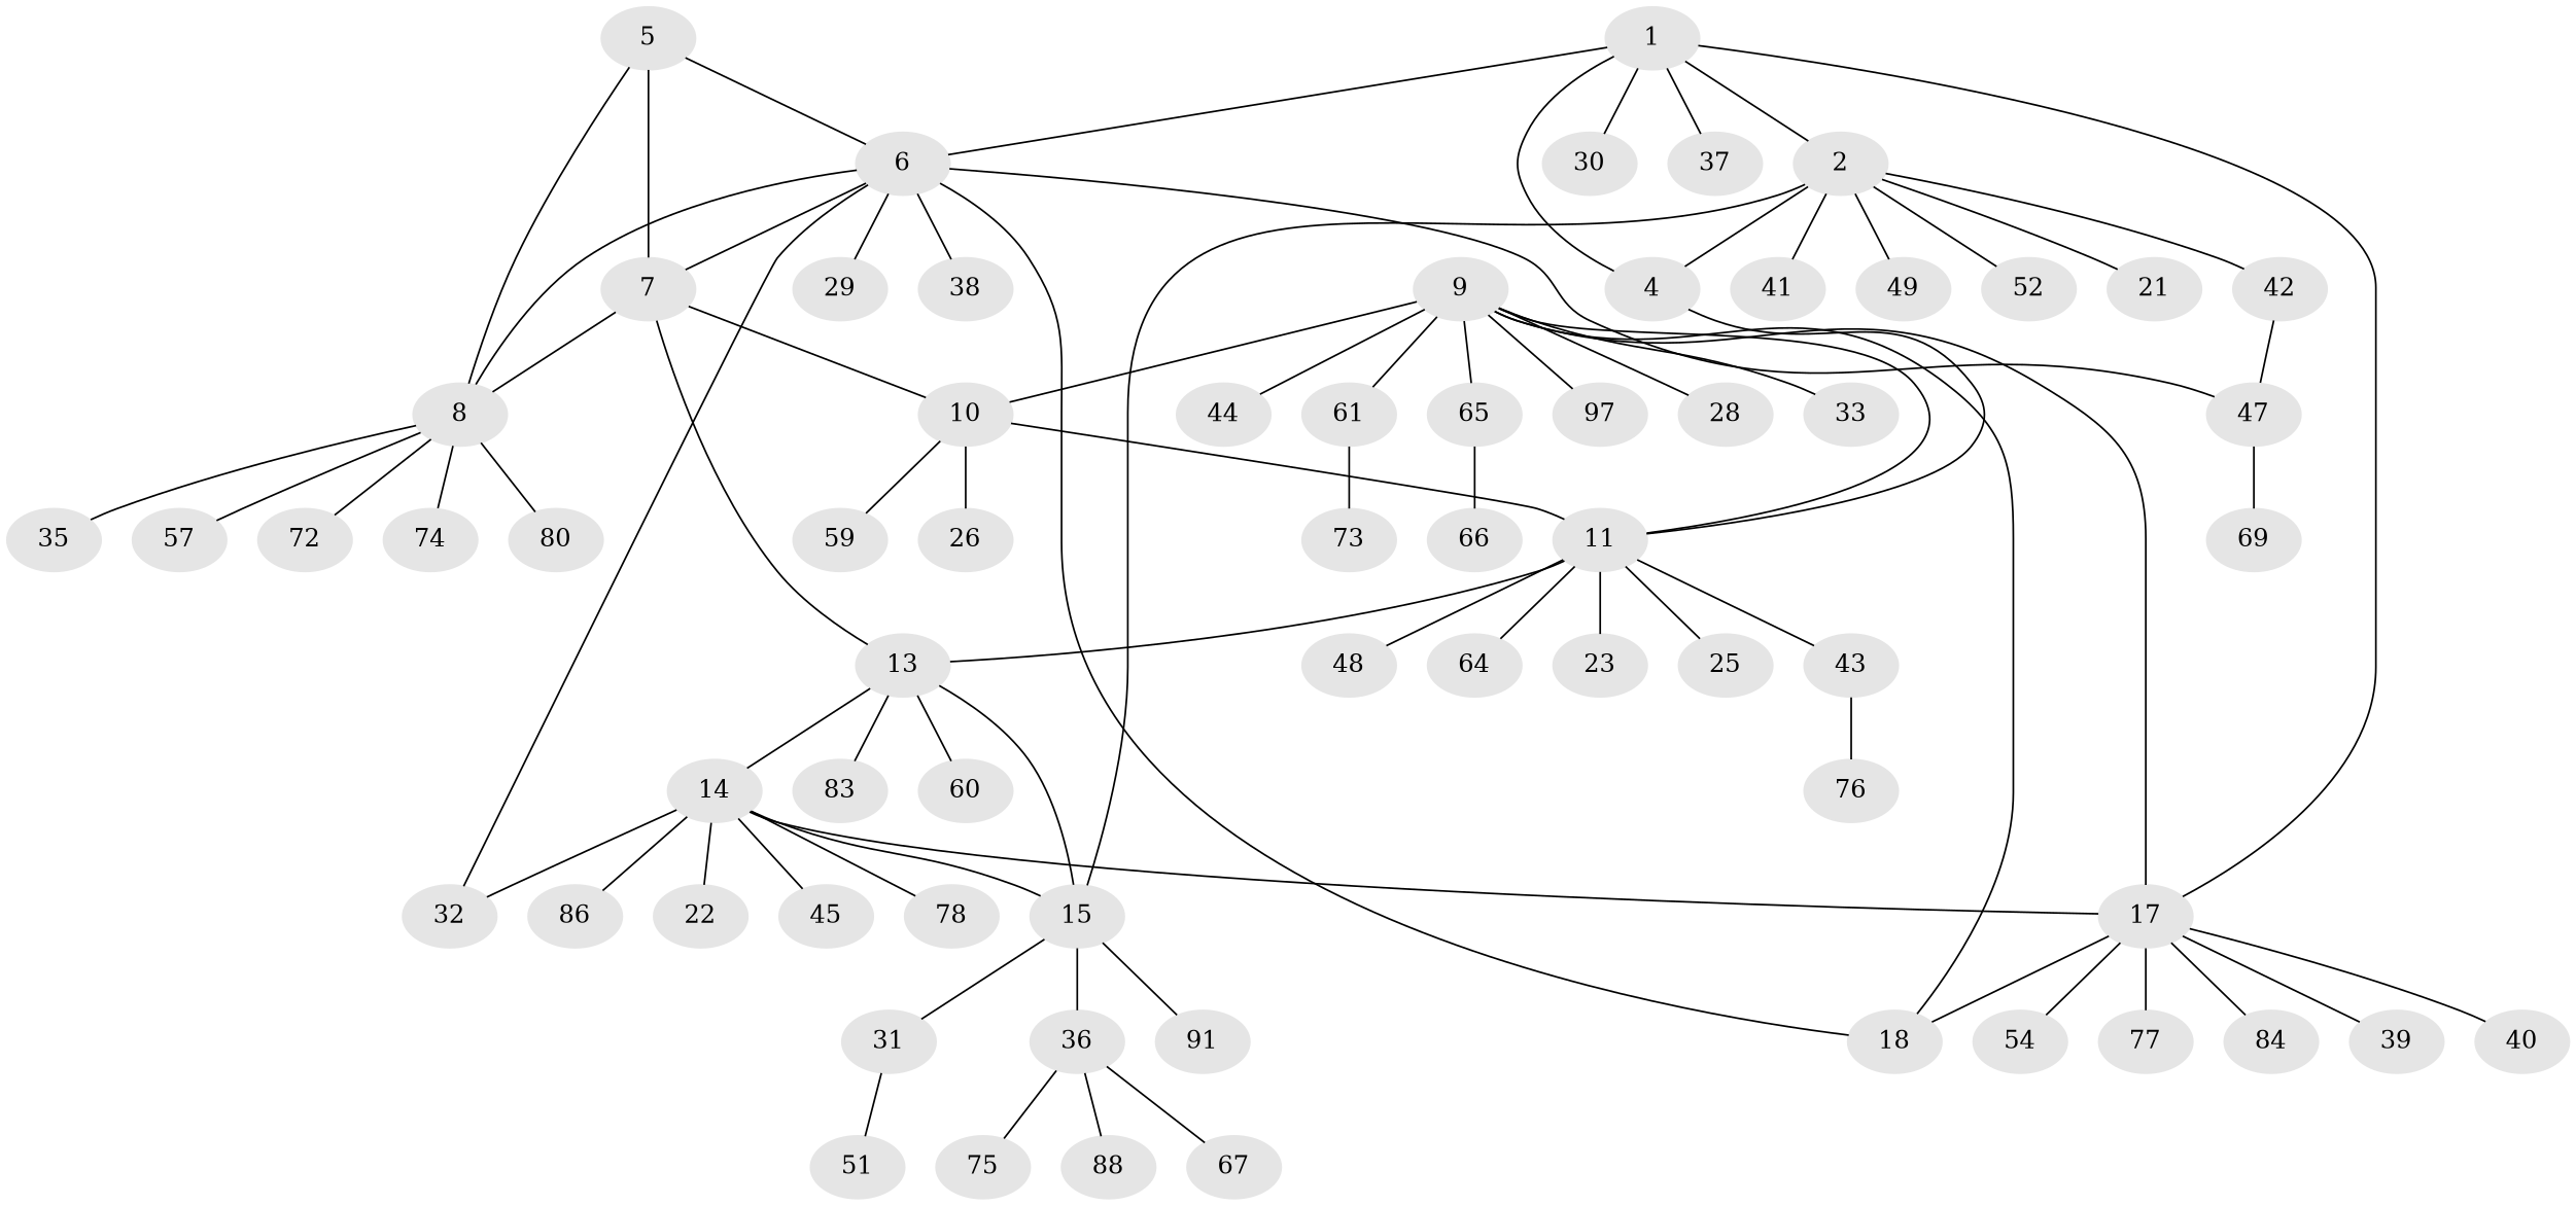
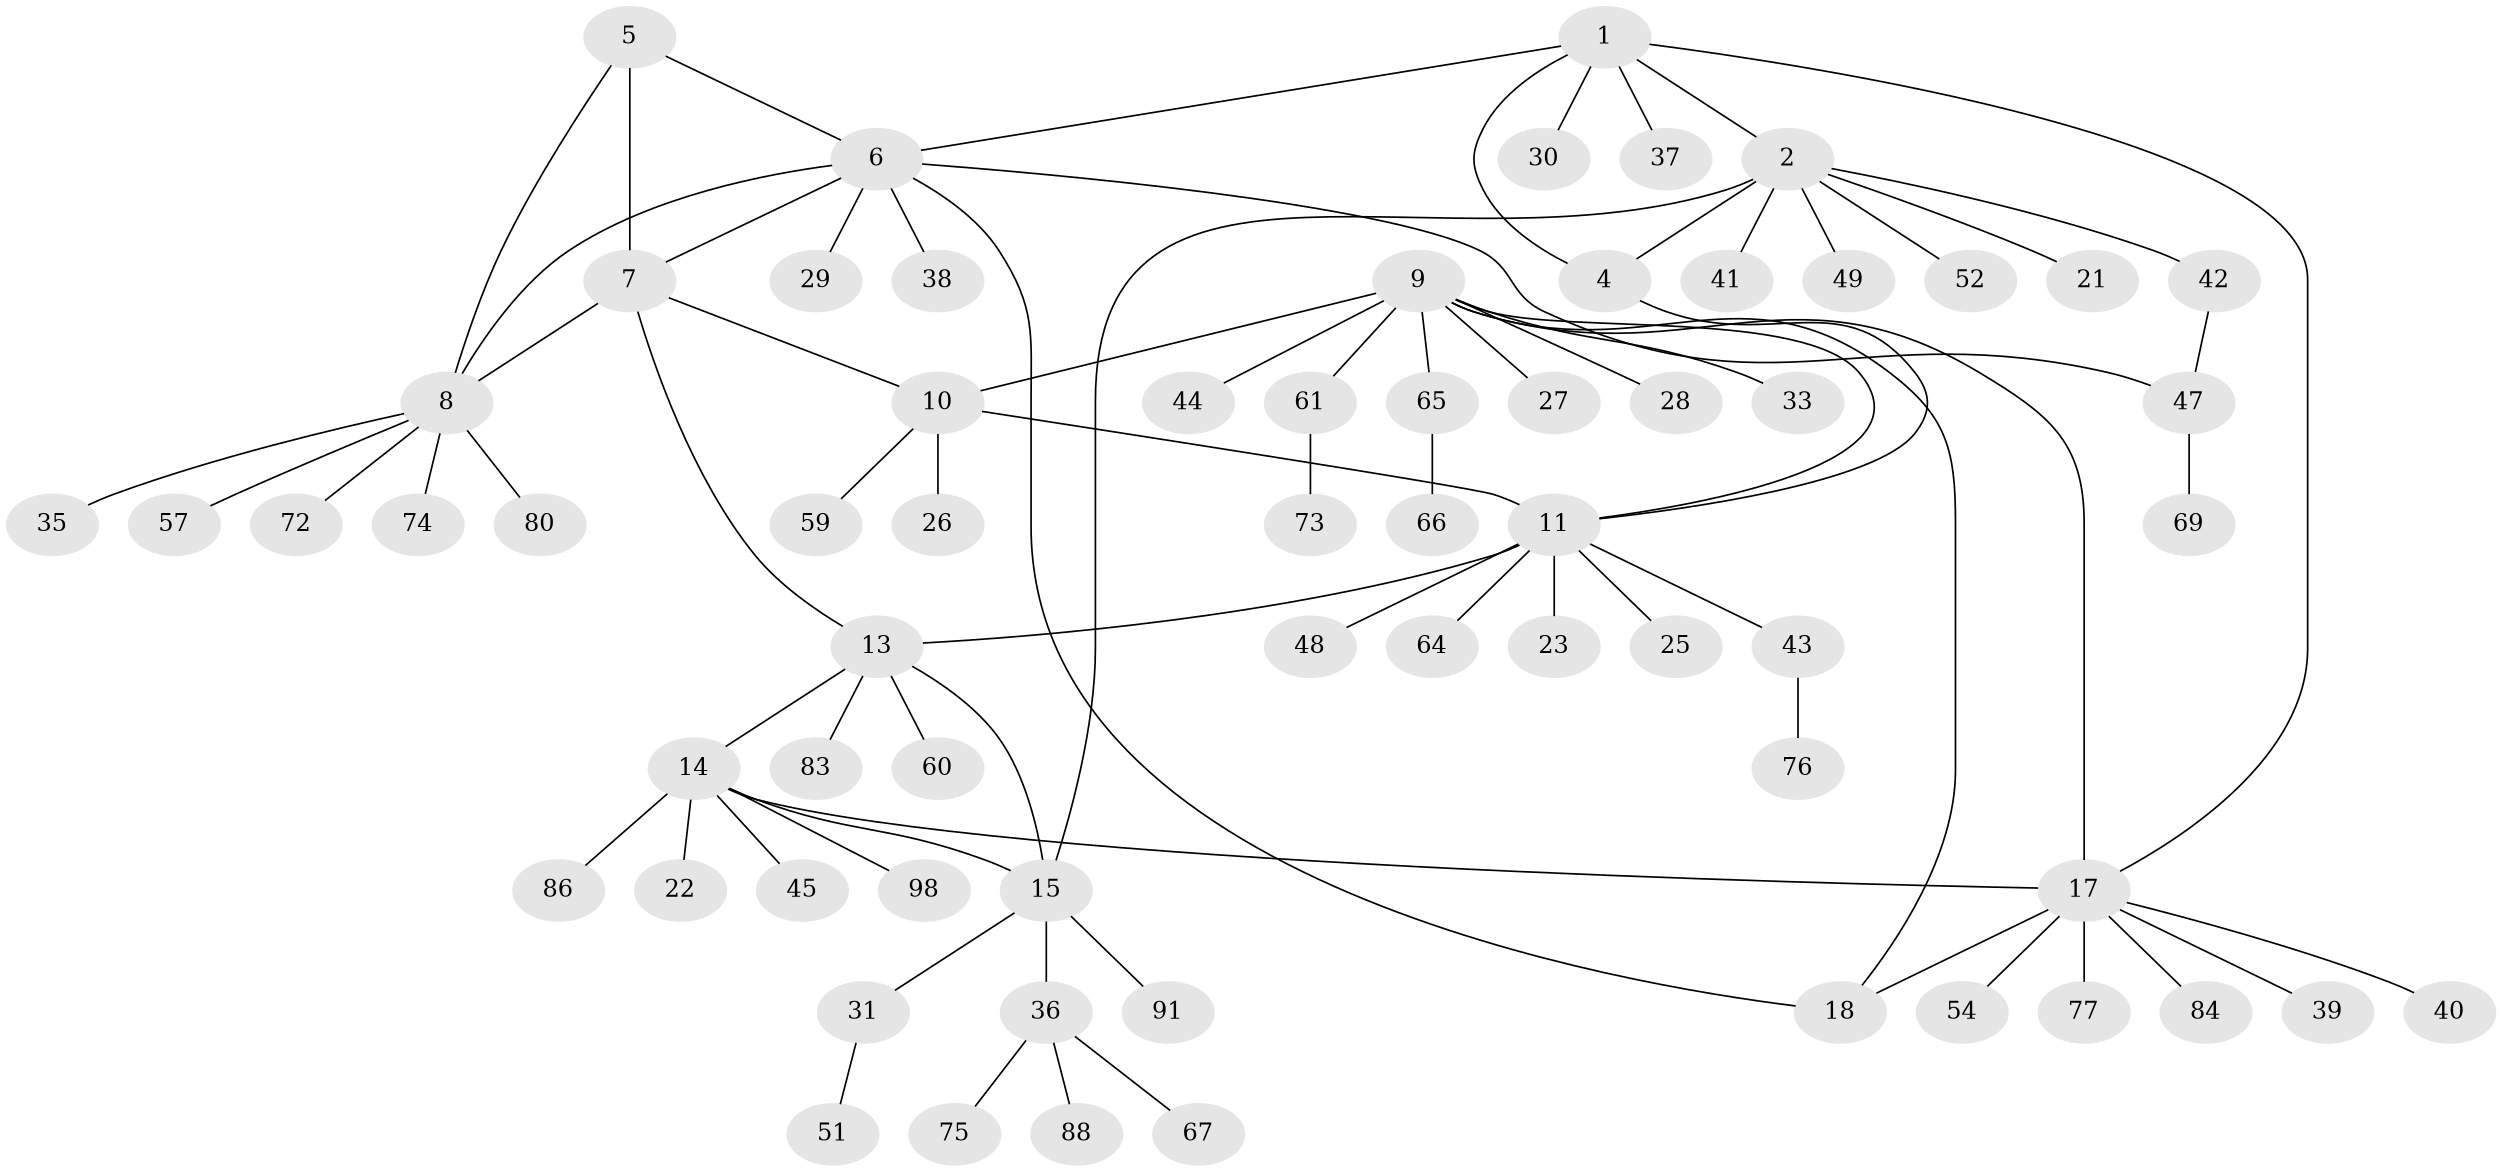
  graph {
    node [color=gray90 style=filled]
    1 [super="+55"]
    2 [super="+3"]
    4 [super="+82"]
    6 [super="+70"]
    17 [super="+19"]
    30 [super="+34"]
    37
    15 [super="+24"]
    21
    41
    42
    49
    52
    11 [super="+53"]
    8 [super="+46"]
    7 [super="+58"]
    18 [super="+92"]
    29
-   32
    38
    47 [super="+50"]
    39 [super="+89"]
    40
    54
    77
    84
    35 [super="+71"]
    57 [super="+81"]
    72
    74
    80
    31
    36 [super="+63"]
    91
    13 [super="+16"]
    23
    25
    43
    48
    64
    5
    10 [super="+12"]
    69
    26 [super="+62"]
    59
    14 [super="+56"]
    60
    83
    9 [super="+20"]
-   27 [label=97]
+   27
    28
    33
    44
    61 [super="+87"]
    65
    73
    66
    76
    22
    45
-   78
+   78 [label=98]
    86
    51
    67
    75 [super="+85"]
    88
    1 -- 2 [weight=2]
    1 -- 4
    1 -- 6 [weight=2]
    1 -- 17
    1 -- 30
    1 -- 37
    2 -- 4 [weight=2]
    2 -- 15
    2 -- 21
    2 -- 41
    2 -- 42
    2 -- 49
    2 -- 52
    4 -- 11
    6 -- 8
    6 -- 7
    6 -- 18
    6 -- 29
-   6 -- 32
    6 -- 38
    6 -- 47
    17 -- 18 [weight=2]
    17 -- 39
    17 -- 40
    17 -- 54
    17 -- 77
    17 -- 84
    15 -- 31
    15 -- 36
    15 -- 91
    42 -- 47
    11 -- 13
    11 -- 23
    11 -- 25
    11 -- 43
    11 -- 48
    11 -- 64
    8 -- 35
    8 -- 57
    8 -- 72
    8 -- 74
    8 -- 80
    7 -- 8
    7 -- 13
    7 -- 10
    47 -- 69
    31 -- 51
    36 -- 67
    36 -- 75
    36 -- 88
    13 -- 15 [weight=2]
    13 -- 14 [weight=2]
    13 -- 60
    13 -- 83
    43 -- 76
    5 -- 6
    5 -- 8
    5 -- 7
    10 -- 11 [weight=2]
    10 -- 26
    10 -- 59
    14 -- 17
    14 -- 15
-   14 -- 32
    14 -- 22
    14 -- 45
    14 -- 78
    14 -- 86
    9 -- 17 [weight=2]
    9 -- 11
    9 -- 18
    9 -- 10 [weight=2]
    9 -- 27
    9 -- 28
    9 -- 33
    9 -- 44
    9 -- 61
    9 -- 65
    61 -- 73
    65 -- 66
  }
